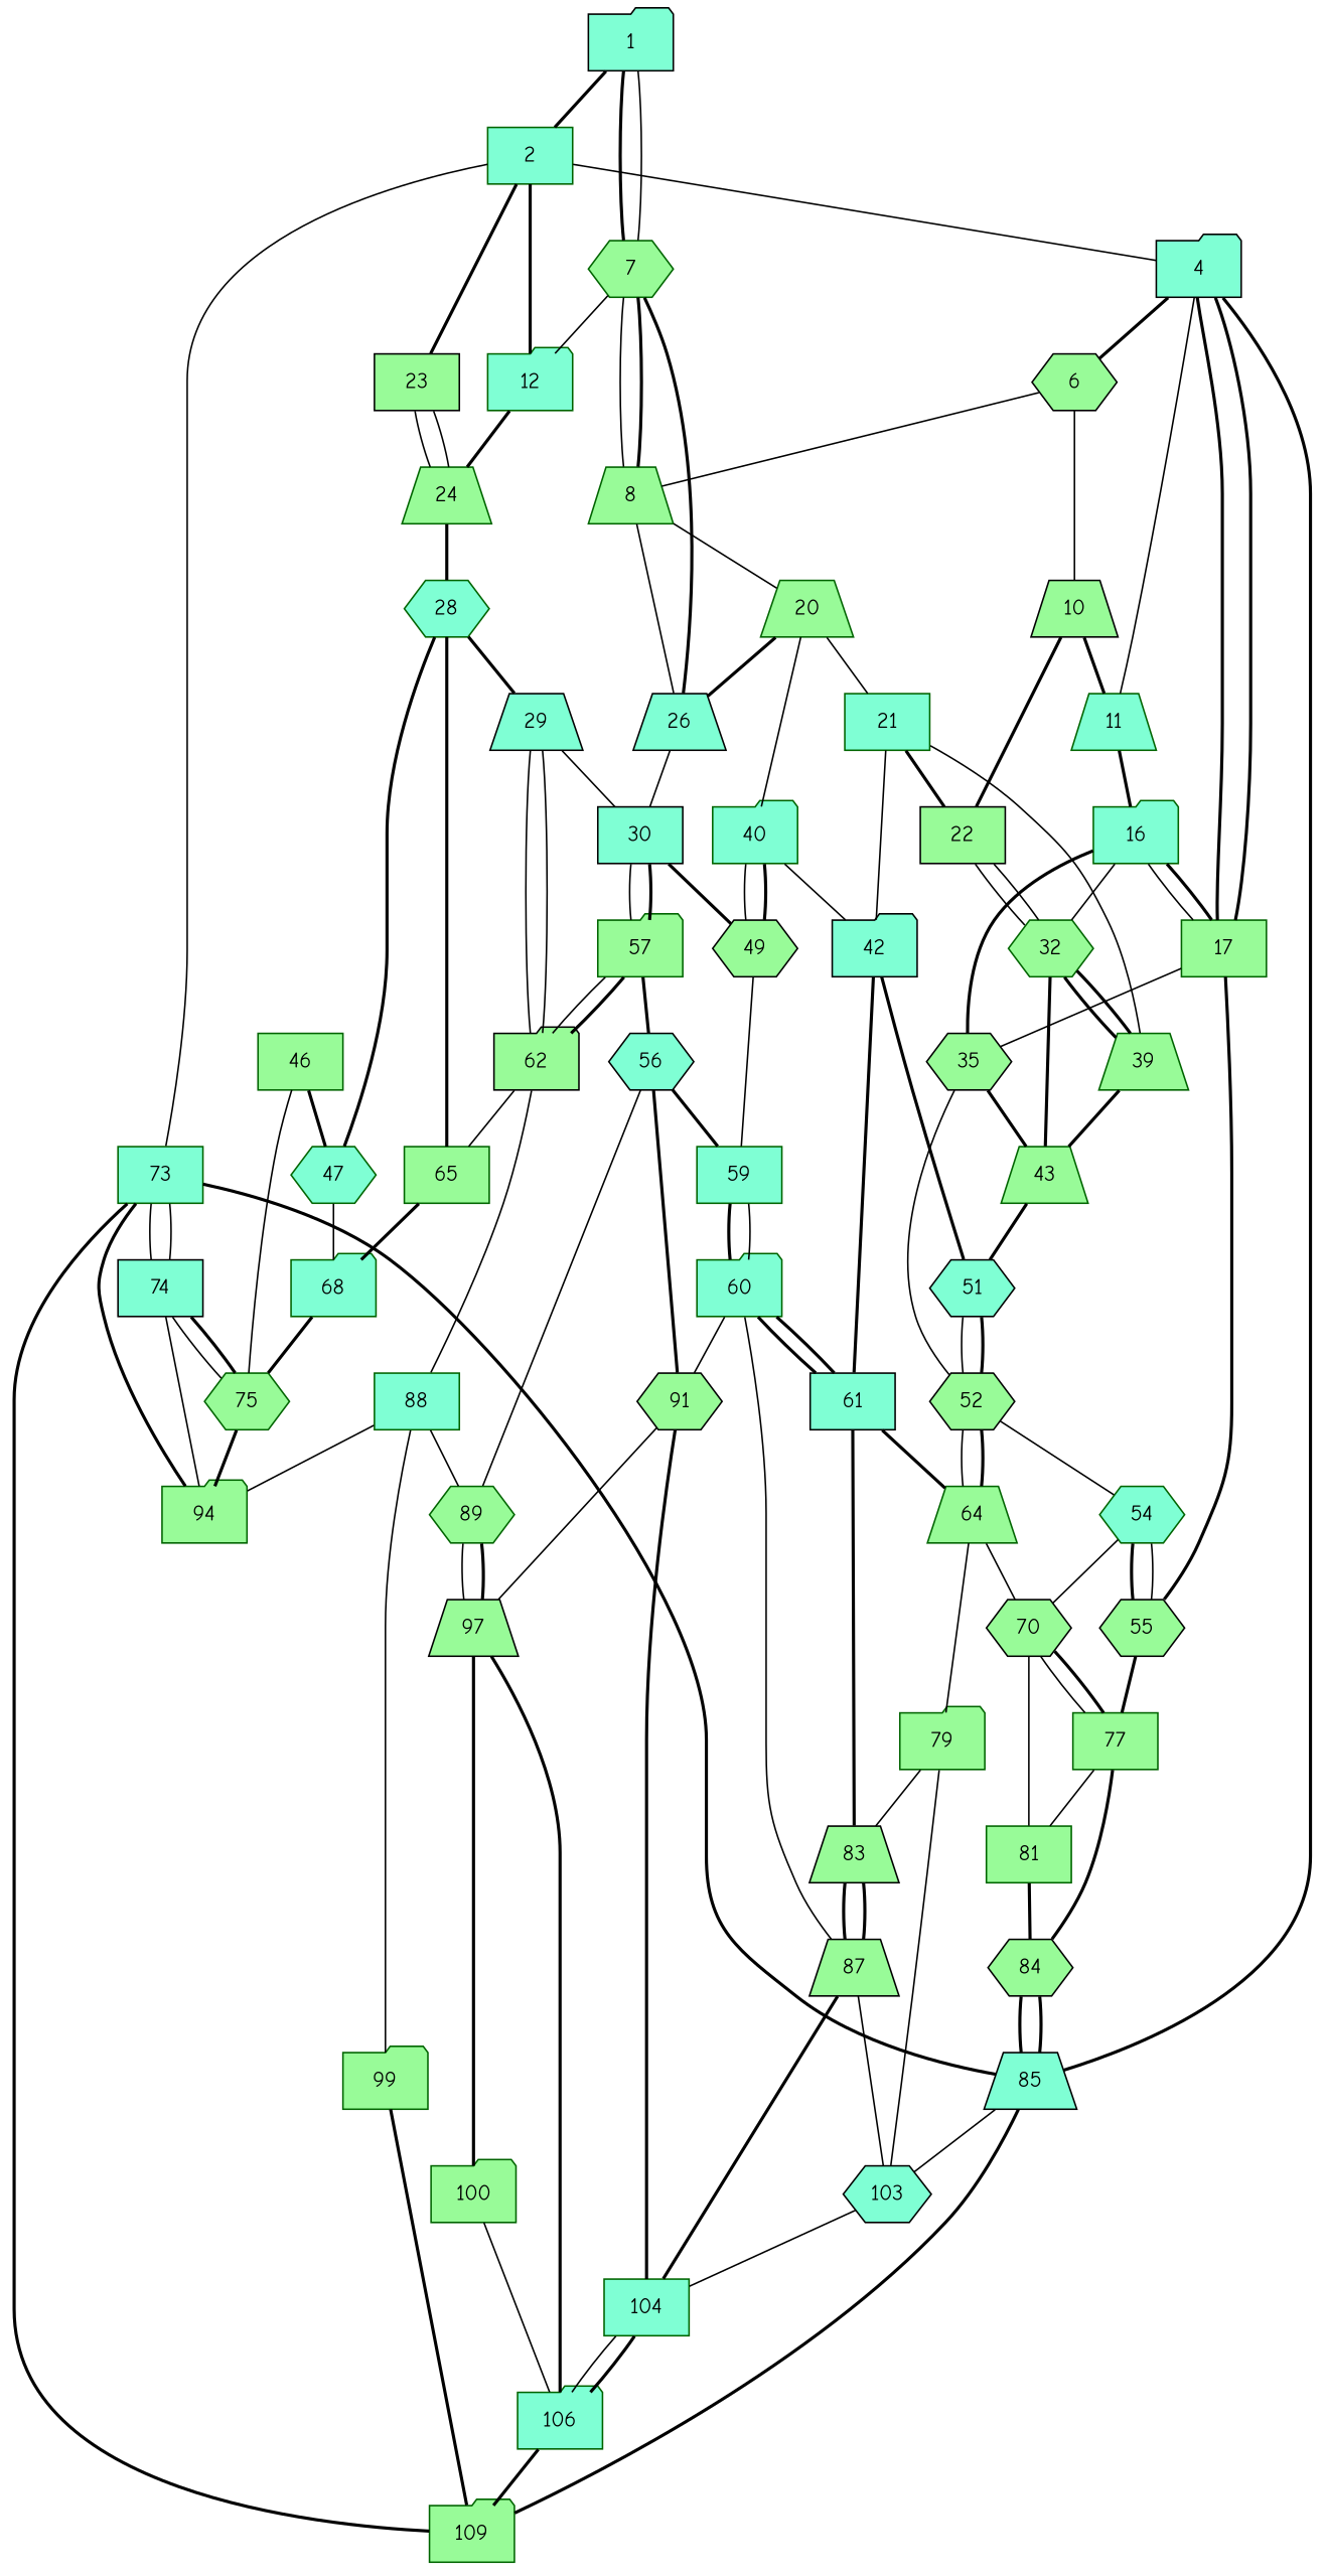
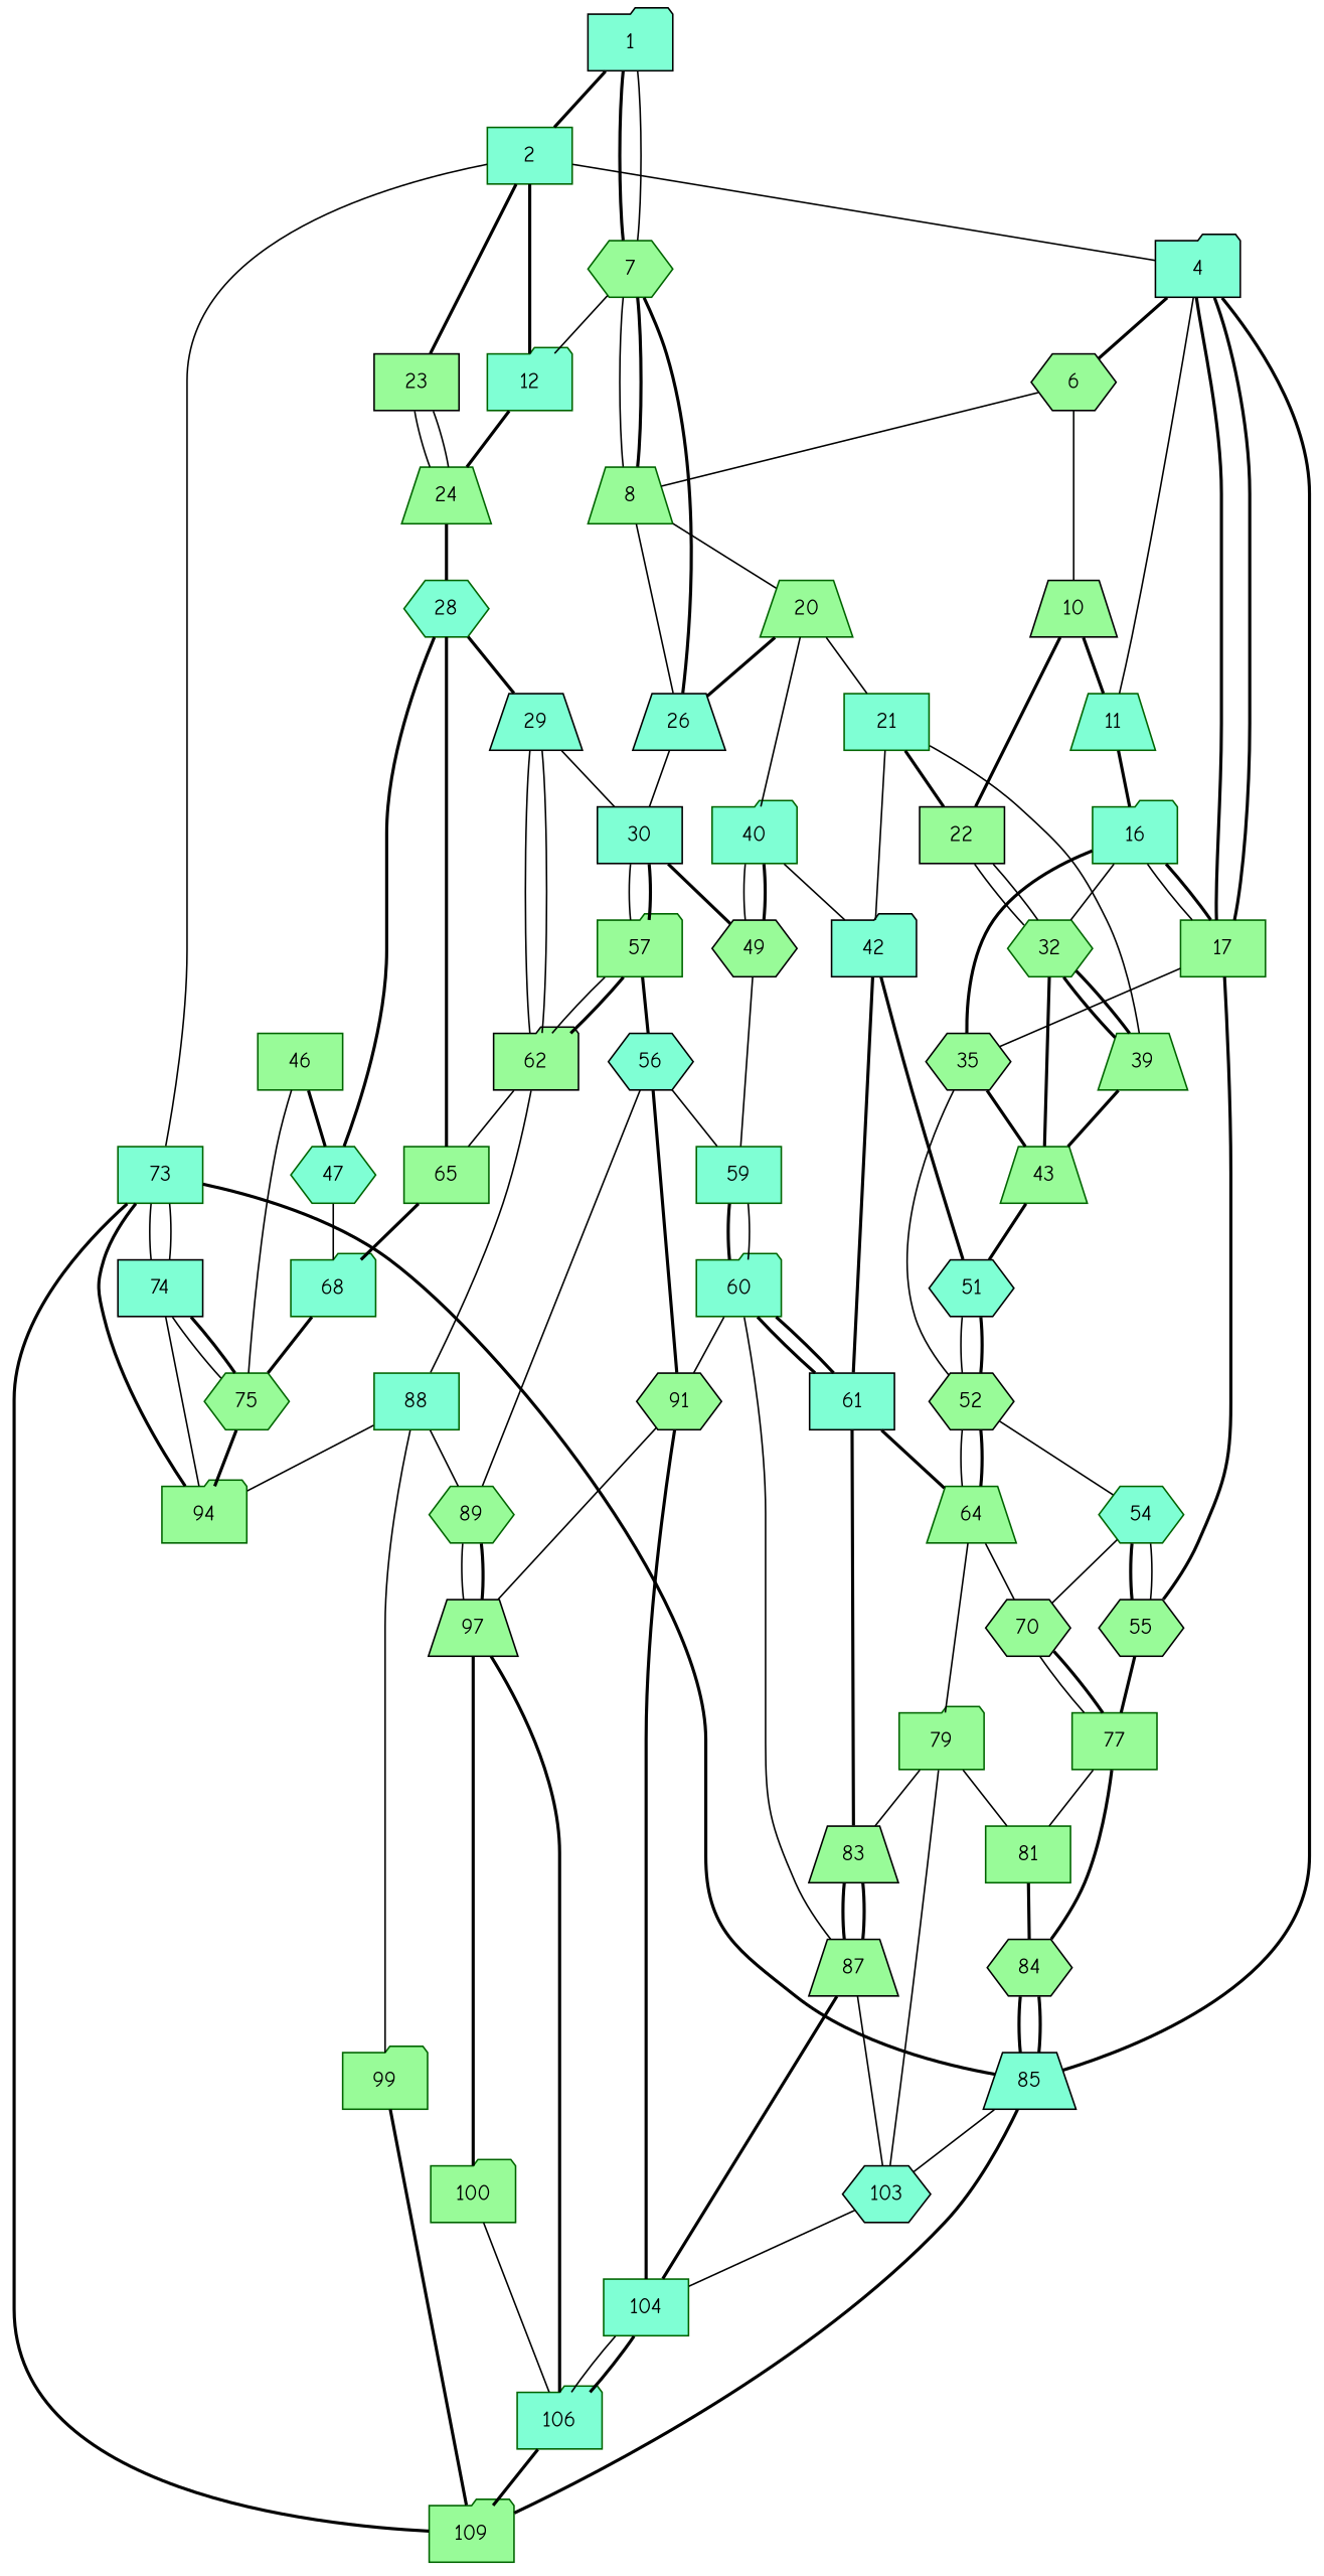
  graph {
    fontname="Comic Neue"
    node [color=darkgreen fillcolor=palegreen fontname="Comic Neue" shape=hexagon style=filled]
    edge [fontname="Comic Neue" style=bold]
    1 [color=black fillcolor=aquamarine shape=folder]
    2 [fillcolor=aquamarine shape=box super="+3"]
    7 [super="+14"]
    4 [color=black fillcolor=aquamarine shape=folder super="+5"]
    12 [fillcolor=aquamarine shape=folder super="+13"]
    23 [color=black shape=box]
    73 [fillcolor=aquamarine shape=box super="+113"]
    8 [shape=trapezium super="+19"]
    26 [color=black fillcolor=aquamarine shape=trapezium super="+27"]
    6 [color=black super="+9"]
    11 [fillcolor=aquamarine shape=trapezium super="+15"]
    17 [shape=box super="+36"]
    85 [color=black fillcolor=aquamarine shape=trapezium super="+111"]
    24 [shape=trapezium super="+25"]
    74 [color=black fillcolor=aquamarine shape=box]
    94 [shape=folder super="+112"]
    109 [shape=folder super="+114"]
    10 [color=black shape=trapezium super="+18"]
    16 [fillcolor=aquamarine shape=folder super="+34"]
    35 [color=black super="+44"]
    55 [color=black super="+76"]
    103 [color=black fillcolor=aquamarine super="+110"]
    20 [shape=trapezium super="+37"]
    22 [color=black shape=box]
    30 [color=black fillcolor=aquamarine shape=box super="+31"]
    21 [fillcolor=aquamarine shape=box super="+38"]
    40 [fillcolor=aquamarine shape=folder super="+41"]
    32 [super="+33"]
    28 [fillcolor=aquamarine super="+48"]
    39 [shape=trapezium]
    43 [shape=trapezium super="+45"]
    52 [color=black super="+53"]
    77 [shape=box super="+78"]
    42 [color=black fillcolor=aquamarine shape=folder super="+50"]
    49 [color=black super="+56"]
    51 [color=black fillcolor=aquamarine]
    61 [color=black fillcolor=aquamarine shape=box super="+63"]
    46 [shape=box super="+72"]
    47 [fillcolor=aquamarine super="+67"]
    75 [super="+93"]
    29 [color=black fillcolor=aquamarine shape=trapezium]
    65 [shape=box]
    57 [shape=folder]
    62 [color=black shape=folder super="+66"]
    68 [fillcolor=aquamarine shape=folder]
    88 [fillcolor=aquamarine shape=box super="+95"]
    59 [fillcolor=aquamarine shape=box]
    n48 [color=black fillcolor=aquamarine label=56 super="+90"]
    54 [fillcolor=aquamarine super="+71"]
    64 [shape=trapezium super="+69"]
    83 [color=black shape=trapezium]
    60 [fillcolor=aquamarine shape=folder super="+86"]
    70 [color=black]
    79 [shape=folder super="+80"]
    81 [shape=box super="+82"]
    84 [color=black super="+96"]
    89
    91 [color=black super="+92"]
    97 [color=black shape=trapezium super="+98"]
    104 [fillcolor=aquamarine shape=box super="+105"]
    87 [color=black shape=trapezium super="+102"]
    99 [shape=folder super="+108"]
    106 [fillcolor=aquamarine shape=folder super="+107"]
    100 [shape=folder super="+101"]
    1 -- 2
    1 -- 7
    1 -- 7 [style=solid]
    2 -- 4 [style=solid]
    2 -- 12
    2 -- 23
    2 -- 73 [style=solid]
    7 -- 12 [style=solid]
    7 -- 8 [style=solid]
    7 -- 8
    7 -- 26
    4 -- 6
    4 -- 11 [style=solid]
    4 -- 17
    4 -- 17
    4 -- 85
    12 -- 24 [weight=2]
    23 -- 24 [style=solid]
    23 -- 24 [style=solid]
    73 -- 85
    73 -- 74 [style=solid]
    73 -- 74 [style=solid]
    73 -- 94
    73 -- 109
    8 -- 26 [style=solid]
    8 -- 20 [style=solid]
    26 -- 30 [style=solid]
    6 -- 8 [style=solid]
    6 -- 10 [style=solid]
    11 -- 16
    17 -- 35 [style=solid]
    17 -- 55
    85 -- 109
    85 -- 103 [style=solid]
    24 -- 28
    74 -- 94 [style=solid]
    74 -- 75 [style=solid]
    74 -- 75
    10 -- 11 [weight=2]
    10 -- 22
    16 -- 17 [style=solid]
    16 -- 17
    16 -- 35
    16 -- 32 [style=solid]
    35 -- 43
    35 -- 52 [style=solid]
    55 -- 77
    103 -- 104 [style=solid]
    20 -- 26
    20 -- 21 [style=solid]
    20 -- 40 [style=solid]
    22 -- 32 [style=solid]
    22 -- 32 [style=solid]
    30 -- 49
    30 -- 57 [style=solid]
    30 -- 57
    21 -- 22
    21 -- 39 [style=solid]
    21 -- 42 [style=solid]
    40 -- 42 [style=solid]
    40 -- 49 [style=solid weight=2]
    40 -- 49
    32 -- 39
    32 -- 39
    32 -- 43
    28 -- 47
    28 -- 29
    28 -- 65
    39 -- 43
    43 -- 51
    52 -- 54 [style=solid]
    52 -- 64 [style=solid]
    52 -- 64
    77 -- 81 [style=solid]
    77 -- 84
    42 -- 51
    42 -- 61
    49 -- 59 [style=solid]
    51 -- 52 [style=solid]
    51 -- 52
    61 -- 64
    61 -- 83
    46 -- 47 [weight=2]
    46 -- 75 [style=solid]
    47 -- 68 [style=solid]
    75 -- 94
    29 -- 30 [style=solid]
    29 -- 62 [style=solid]
    29 -- 62 [style=solid]
    65 -- 68
    57 -- 62 [style=solid]
    57 -- 62
    57 -- n48
    62 -- 65 [style=solid]
    62 -- 88 [style=solid]
    68 -- 75
    88 -- 94 [style=solid]
    88 -- 89 [style=solid]
    88 -- 99 [style=solid]
    59 -- 60
    59 -- 60 [style=solid]
-   n48 -- 59
+   n48 -- 59 [style=solid]
    n48 -- 89 [style=solid]
    n48 -- 91
    54 -- 55 [weight=2]
    54 -- 55 [style=solid]
    54 -- 70 [style=solid]
    64 -- 70 [style=solid]
    64 -- 79 [style=solid]
    83 -- 87
    83 -- 87
    60 -- 61
    60 -- 61
    60 -- 91 [style=solid]
    60 -- 87 [style=solid]
    70 -- 77 [style=solid]
    70 -- 77
    79 -- 103 [style=solid]
    79 -- 83 [style=solid]
-   70 -- 81 [style=solid]
+   79 -- 81 [style=solid]
    81 -- 84 [weight=2]
    84 -- 85
    84 -- 85
    89 -- 97 [style=solid]
    89 -- 97
    91 -- 97 [style=solid]
    91 -- 104
    97 -- 106
    97 -- 100
    104 -- 106 [style=solid]
    104 -- 106
    87 -- 103 [style=solid]
    87 -- 104
    99 -- 109
    106 -- 109
    100 -- 106 [style=solid]
  }
